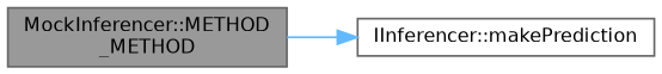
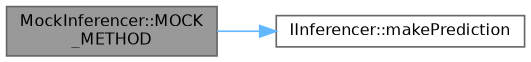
  digraph {
    rankdir=LR
    node [fontname=Helvetica fontsize=10 shape=box style=filled]
-   n1 [color=gray40 fillcolor=grey60 fontcolor=black height=0.2 label="MockInferencer::METHOD\l_METHOD" width=0.4]
+   n1 [color=gray40 fillcolor=grey60 fontcolor=black height=0.2 label="MockInferencer::MOCK\l_METHOD" width=0.4]
    n2 [color=grey40 fillcolor=white height=0.2 label="IInferencer::makePrediction" width=0.4]
    n1 -> n2 [color=steelblue1 fontname=Helvetica fontsize=10 labelfontname=Helvetica labelfontsize=10 style=solid]
  }
